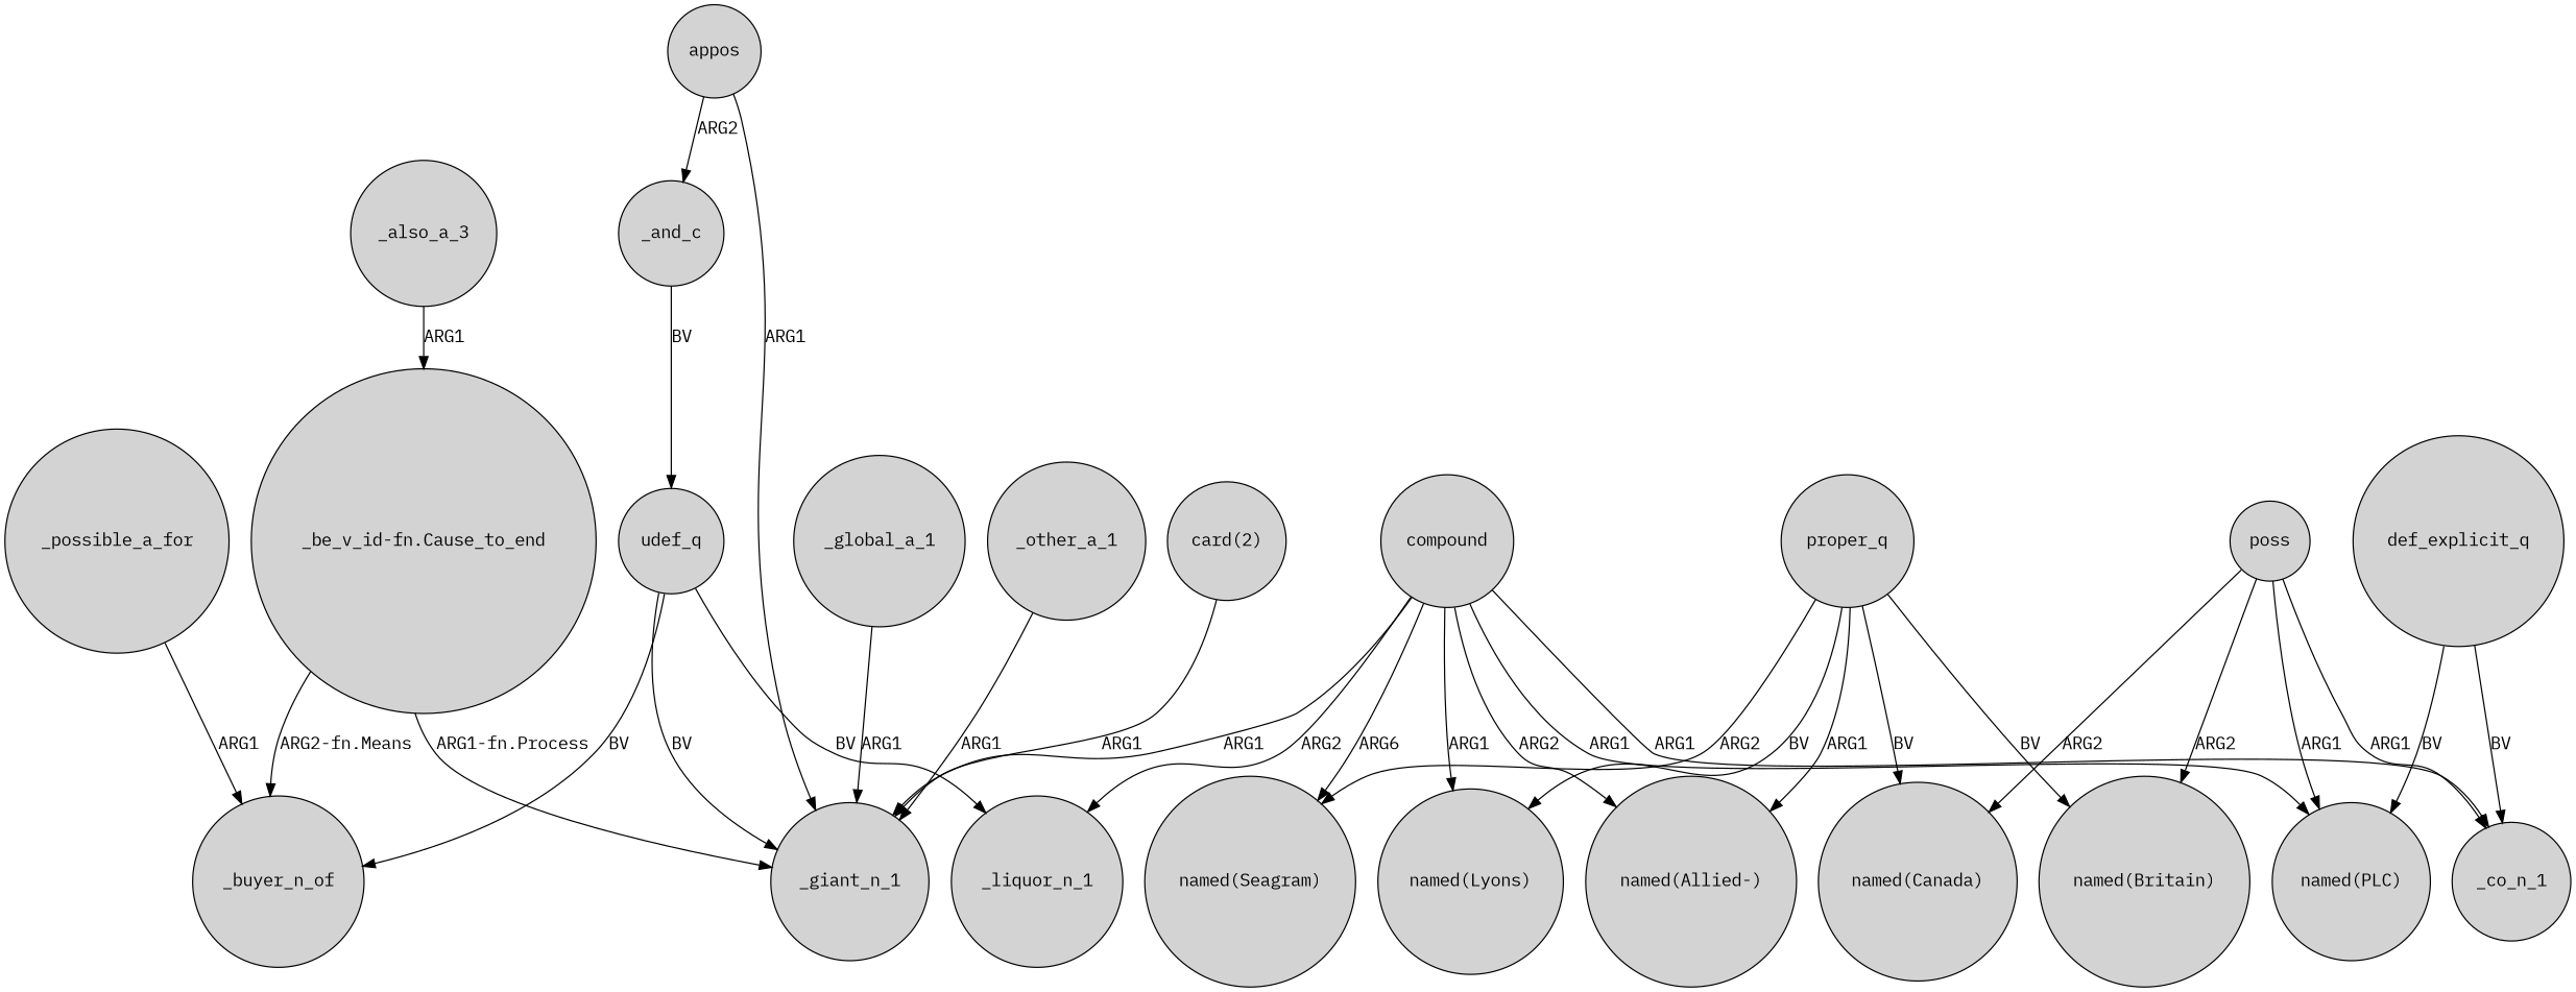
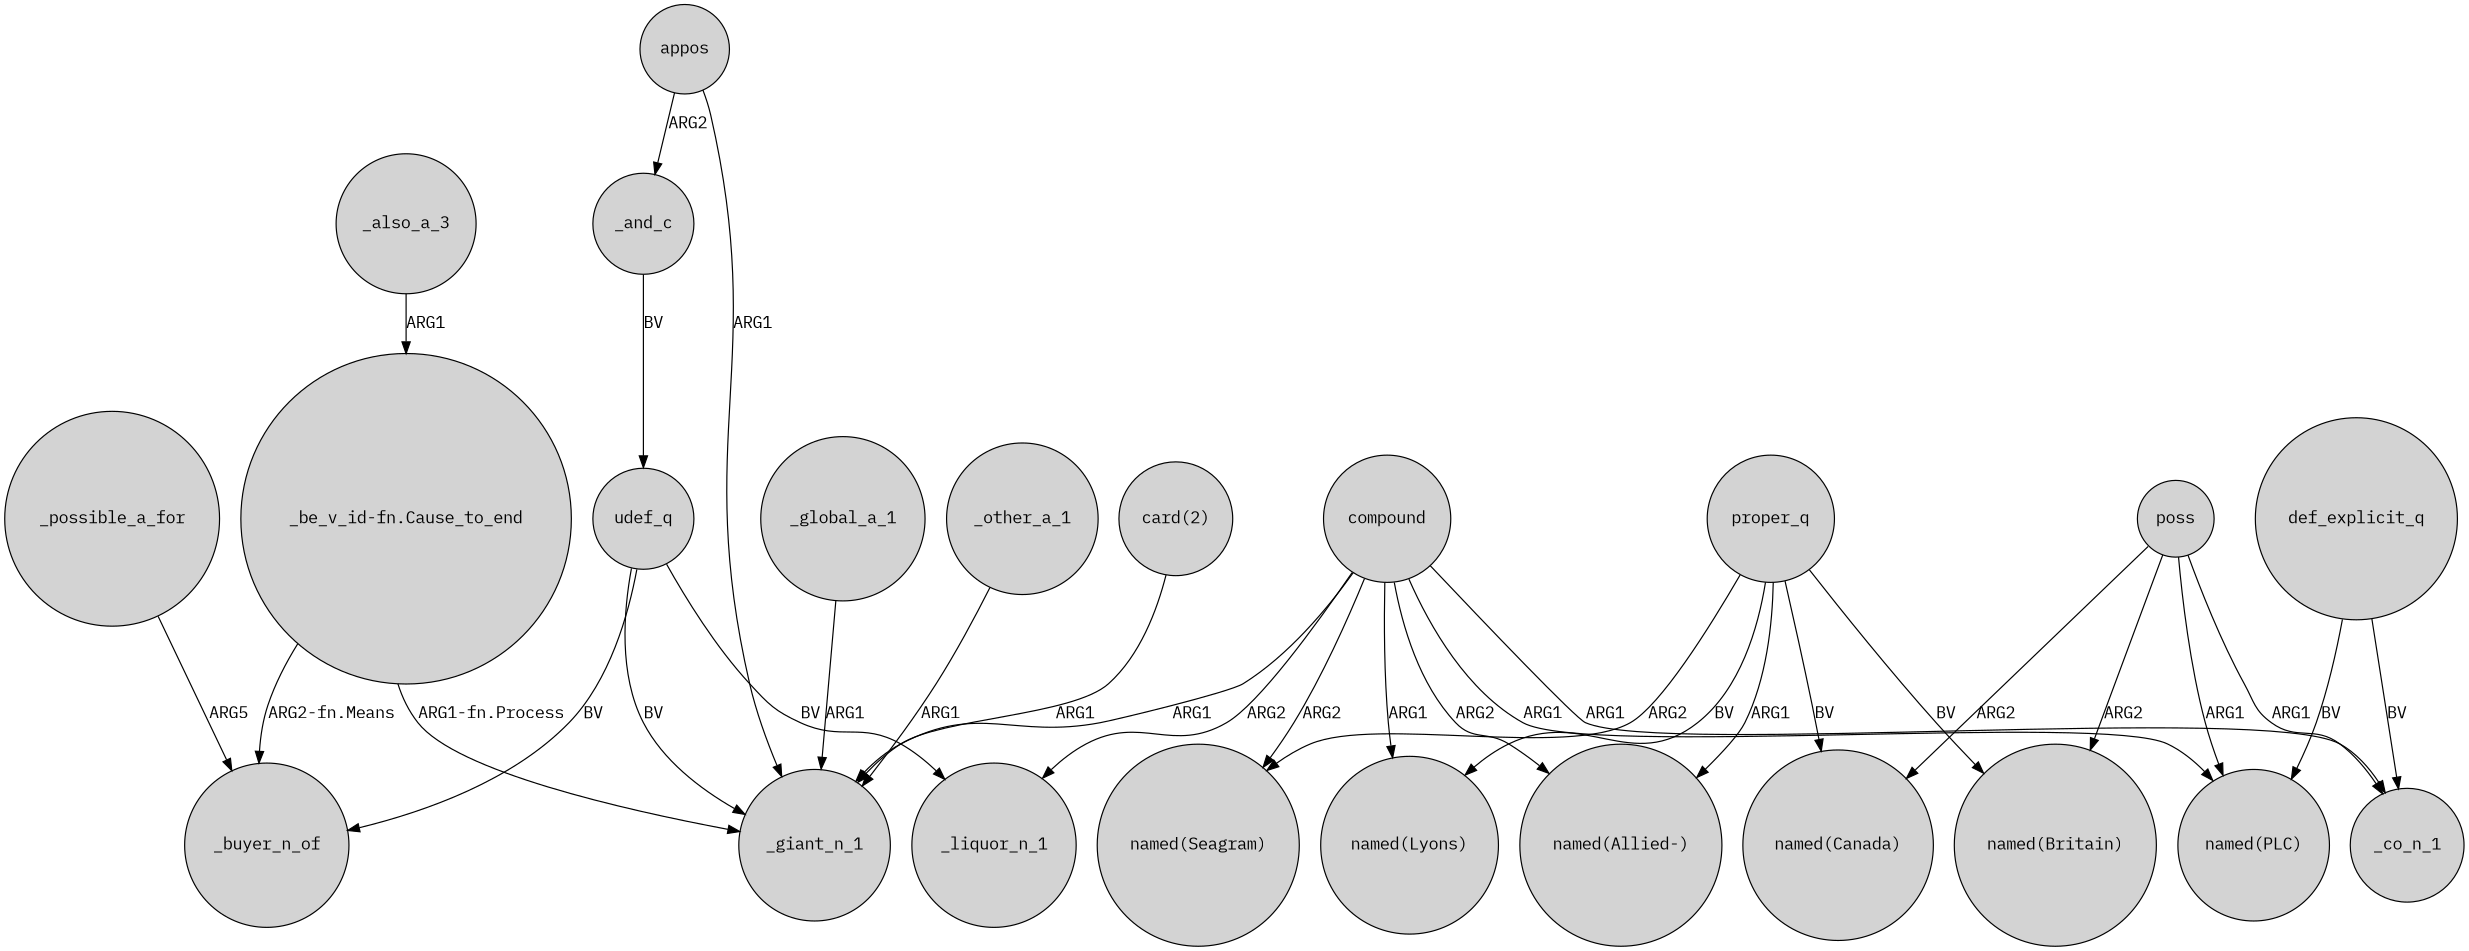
  digraph {
    fontname="IBM Plex Mono"
    node [fontname="IBM Plex Mono" shape=circle style=filled]
    edge [fontname="IBM Plex Mono"]
    udef_q
    _buyer_n_of
    _giant_n_1
    _liquor_n_1
    _and_c
    appos
    proper_q
    "named(Allied-)"
    "named(Lyons)"
    "named(Britain)"
    "named(Seagram)"
    "named(Canada)"
    compound
    _co_n_1
    "named(PLC)"
    n16 [label=_also_a_3]
    "_be_v_id-fn.Cause_to_end"
    _global_a_1
    poss
    _possible_a_for
    _other_a_1
    def_explicit_q
    "card(2)"
    udef_q -> _buyer_n_of [label=BV]
    udef_q -> _giant_n_1 [label=BV]
    udef_q -> _liquor_n_1 [label=BV]
    _and_c -> udef_q [label=BV]
    appos -> _giant_n_1 [label=ARG1]
    appos -> _and_c [label=ARG2]
    proper_q -> "named(Allied-)" [label=ARG1]
    proper_q -> "named(Lyons)" [label=BV]
    proper_q -> "named(Britain)" [label=BV]
    proper_q -> "named(Seagram)" [label=ARG2]
    proper_q -> "named(Canada)" [label=BV]
    compound -> _giant_n_1 [label=ARG1]
    compound -> _liquor_n_1 [label=ARG2]
    compound -> "named(Allied-)" [label=ARG2]
    compound -> "named(Lyons)" [label=ARG1]
-   compound -> "named(Seagram)" [label=ARG6]
+   compound -> "named(Seagram)" [label=ARG2]
    compound -> _co_n_1 [label=ARG1]
    compound -> "named(PLC)" [label=ARG1]
    n16 -> "_be_v_id-fn.Cause_to_end" [label=ARG1]
    "_be_v_id-fn.Cause_to_end" -> _buyer_n_of [label="ARG2-fn.Means"]
    "_be_v_id-fn.Cause_to_end" -> _giant_n_1 [label="ARG1-fn.Process"]
    _global_a_1 -> _giant_n_1 [label=ARG1]
    poss -> "named(Britain)" [label=ARG2]
    poss -> "named(Canada)" [label=ARG2]
    poss -> _co_n_1 [label=ARG1]
    poss -> "named(PLC)" [label=ARG1]
-   _possible_a_for -> _buyer_n_of [label=ARG1]
+   _possible_a_for -> _buyer_n_of [label=ARG5]
    _other_a_1 -> _giant_n_1 [label=ARG1]
    def_explicit_q -> _co_n_1 [label=BV]
    def_explicit_q -> "named(PLC)" [label=BV]
    "card(2)" -> _giant_n_1 [label=ARG1]
  }
